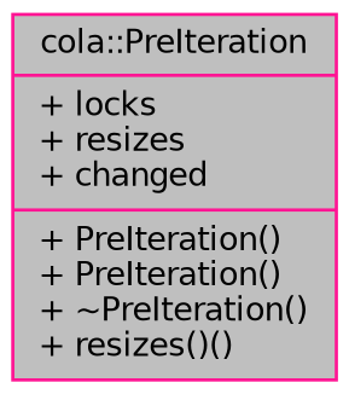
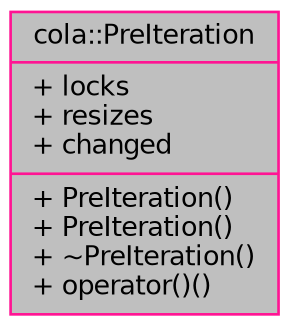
  digraph {
-   n1 [color=deeppink fillcolor=grey75 fontcolor=black fontname=Helvetica fontsize=10 height=0.2 label="{cola::PreIteration\n|+ locks\l+ resizes\l+ changed\l|+ PreIteration()\l+ PreIteration()\l+ ~PreIteration()\l+ resizes()()\l}" shape=record style=filled width=0.4]
+   n1 [color=deeppink fillcolor=grey75 fontcolor=black fontname=Helvetica fontsize=10 height=0.2 label="{cola::PreIteration\n|+ locks\l+ resizes\l+ changed\l|+ PreIteration()\l+ PreIteration()\l+ ~PreIteration()\l+ operator()()\l}" shape=record style=filled width=0.4]
  }
